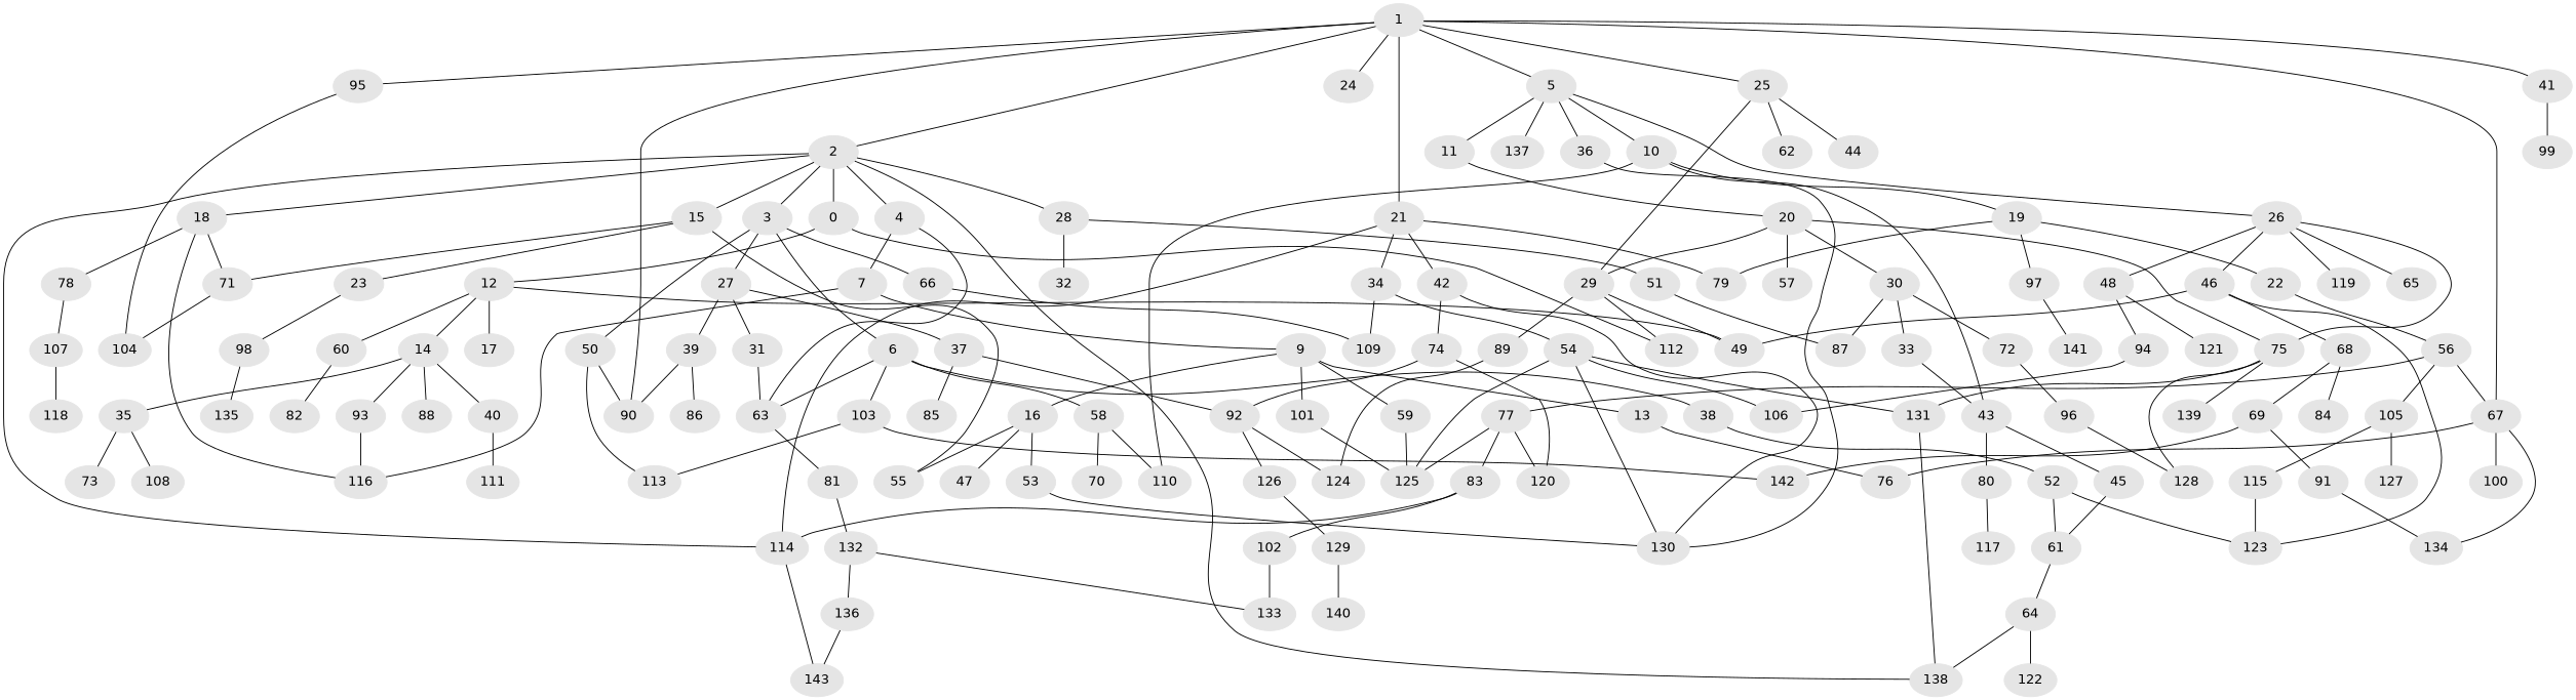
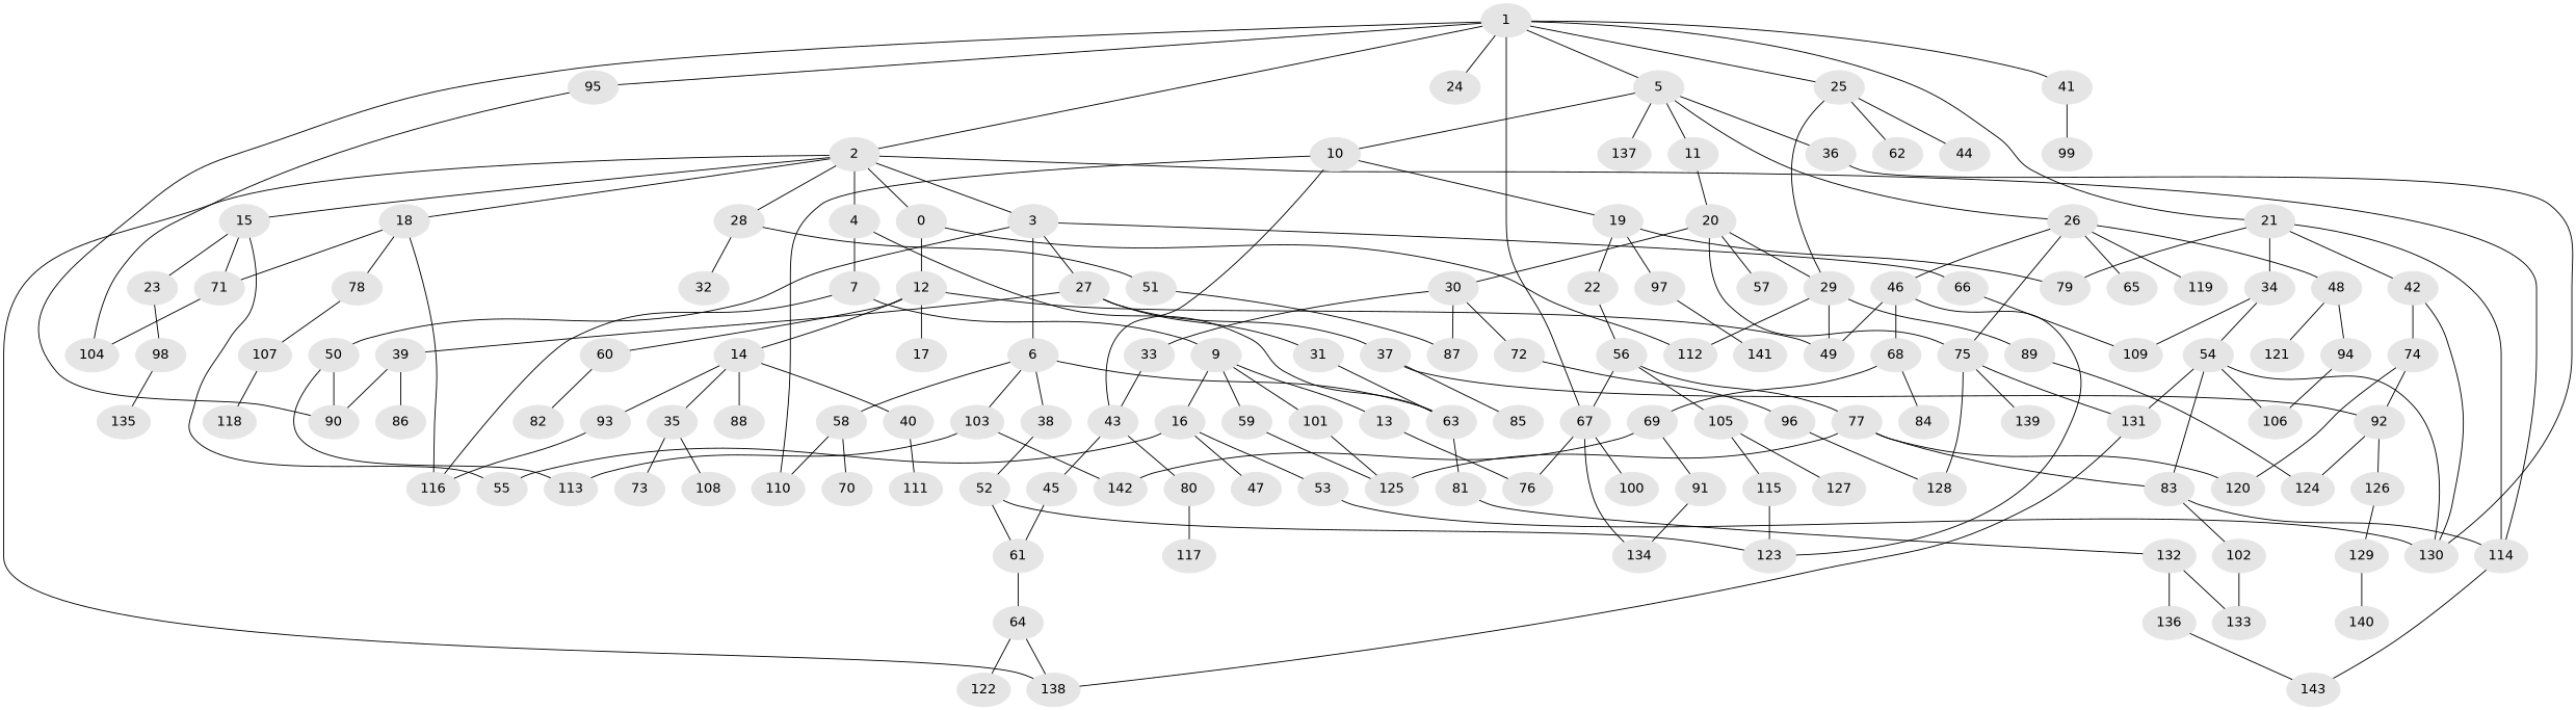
  graph {
    fontname="DejaVu Sans"
    node [color=gray90 fontname="DejaVu Sans" style=filled]
    edge [fontname="DejaVu Sans"]
    1
    2
    5
    21
    24
    25
    41
    67
    90
    95
    3
    4
    n13 [label=0]
    15
    18
    28
    114
    138
    10
    11
    26
    36
    137
    79
    34
    42
    29
    44
    62
    99
    76
    100
    134
    104
    6
    27
    50
    66
    7
    63
    12
    112
    23
    55
    71
    116
    78
    32
    51
    143
    38
    58
    103
    31
    37
    39
    113
    109
    9
    81
    19
    43
    110
    20
    75
    46
    48
    65
    119
    130
    52
    70
    142
    13
    16
    59
    101
    14
    17
    49
    60
    47
    53
    125
    22
    97
    45
    80
    30
    57
    35
    40
    88
    93
    82
    73
    108
    111
    98
    107
    56
    141
    89
    33
    72
    87
    131
    128
    139
    54
    74
    77
    105
    135
    68
    123
    94
    121
    85
    92
    86
    124
    96
    106
    126
    61
    120
    117
    64
    69
    84
    83
    115
    127
    122
    132
    91
    102
    118
    133
    136
    129
    140
    1 -- 2
    1 -- 5
    1 -- 21
    1 -- 24
    1 -- 25
    1 -- 41
    1 -- 67
    1 -- 90
    1 -- 95
    2 -- 3
    2 -- 4
    2 -- n13
    2 -- 15
    2 -- 18
    2 -- 28
    2 -- 114
    2 -- 138
    5 -- 10
    5 -- 11
    5 -- 26
    5 -- 36
    5 -- 137
    21 -- 114
    21 -- 79
    21 -- 34
    21 -- 42
    25 -- 29
    25 -- 44
    25 -- 62
    41 -- 99
    67 -- 76
    67 -- 100
    67 -- 134
    95 -- 104
    3 -- 6
    3 -- 27
    3 -- 50
    3 -- 66
    4 -- 7
    4 -- 63
    n13 -- 12
    n13 -- 112
    15 -- 23
    15 -- 55
    15 -- 71
    18 -- 71
    18 -- 116
    18 -- 78
    28 -- 32
    28 -- 51
    114 -- 143
    10 -- 19
    10 -- 43
    10 -- 110
    11 -- 20
    26 -- 75
    26 -- 46
    26 -- 48
    26 -- 65
    26 -- 119
    36 -- 130
    34 -- 109
    34 -- 54
    42 -- 130
    42 -- 74
    29 -- 112
    29 -- 49
    29 -- 89
    6 -- 63
    6 -- 38
    6 -- 58
    6 -- 103
    27 -- 31
    27 -- 37
    27 -- 39
    50 -- 90
    50 -- 113
    66 -- 109
    7 -- 116
    7 -- 9
    63 -- 81
    12 -- 14
    12 -- 17
    12 -- 49
    12 -- 60
    23 -- 98
    71 -- 104
    78 -- 107
    51 -- 87
    38 -- 52
    58 -- 110
    58 -- 70
    103 -- 113
    103 -- 142
    31 -- 63
    37 -- 85
    37 -- 92
    39 -- 90
    39 -- 86
    9 -- 13
    9 -- 16
    9 -- 59
    9 -- 101
    81 -- 132
    19 -- 79
    19 -- 22
    19 -- 97
    43 -- 45
    43 -- 80
    20 -- 29
    20 -- 75
    20 -- 30
    20 -- 57
    75 -- 131
    75 -- 128
    75 -- 139
    46 -- 49
    46 -- 68
    46 -- 123
    48 -- 94
    48 -- 121
    52 -- 123
    52 -- 61
    13 -- 76
    16 -- 55
    16 -- 47
    16 -- 53
    59 -- 125
    101 -- 125
    14 -- 35
    14 -- 40
    14 -- 88
    14 -- 93
    60 -- 82
    53 -- 130
    22 -- 56
    97 -- 141
    45 -- 61
    80 -- 117
    30 -- 33
    30 -- 72
    30 -- 87
    35 -- 73
    35 -- 108
    40 -- 111
    93 -- 116
    98 -- 135
    107 -- 118
    56 -- 67
    56 -- 77
    56 -- 105
    89 -- 124
    33 -- 43
    72 -- 96
    131 -- 138
    54 -- 130
-   54 -- 125
+   54 -- 83
    54 -- 131
    54 -- 106
    74 -- 92
    74 -- 120
    77 -- 125
    77 -- 120
    77 -- 83
    105 -- 115
    105 -- 127
    68 -- 69
    68 -- 84
    94 -- 106
    92 -- 124
    92 -- 126
    96 -- 128
    126 -- 129
    61 -- 64
    64 -- 138
    64 -- 122
    69 -- 142
    69 -- 91
    83 -- 114
    83 -- 102
    115 -- 123
    132 -- 133
    132 -- 136
    91 -- 134
    102 -- 133
    136 -- 143
    129 -- 140
  }
